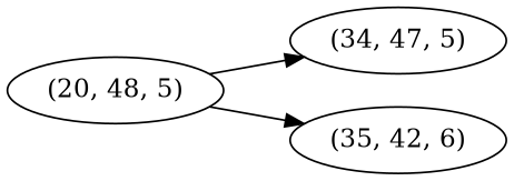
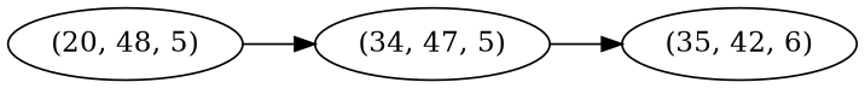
  digraph {
    rankdir=LR
    n1 [label="(20, 48, 5)"]
    "(34, 47, 5)"
    "(35, 42, 6)"
    n1 -> "(34, 47, 5)"
-   n1 -> "(35, 42, 6)"
+   "(34, 47, 5)" -> "(35, 42, 6)"
  }
